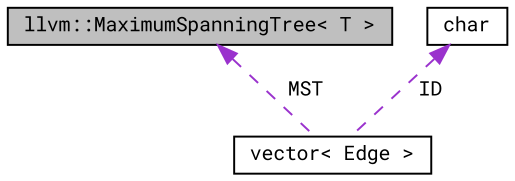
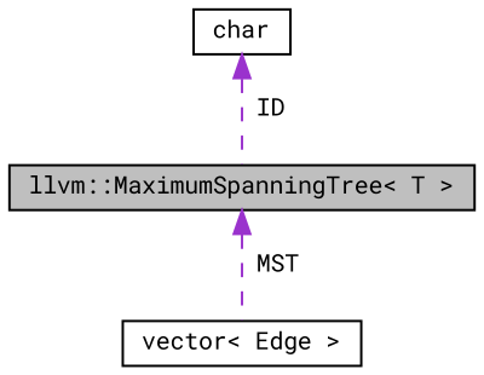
  digraph {
    fontname="Roboto Mono"
    node [color=black fontname="Roboto Mono" fontsize=10 shape=box]
    edge [color=darkorchid3 dir=back fontname="Roboto Mono" fontsize=10 labelfontname=Helvetica labelfontsize=10 style=dashed]
    n1 [fillcolor=grey75 fontcolor=black height=0.2 label="llvm::MaximumSpanningTree\< T \>" style=filled width=0.4]
    n2 [height=0.2 label="vector\< Edge \>" width=0.4]
    n3 [height=0.2 label=char width=0.4]
    n1 -> n2 [label=" MST"]
-   n3 -> n2 [label=" ID"]
+   n3 -> n1 [label=" ID"]
  }
